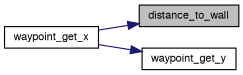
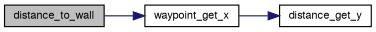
  digraph {
    rankdir=LR
    node [color=black fillcolor=white fontname=FreeSans fontsize=10 shape=record style=filled]
    edge [color=midnightblue fontname=FreeSans fontsize=10 labelfontname=FreeSans labelfontsize=10 style=solid]
    n1 [fillcolor=grey75 fontcolor=black height=0.2 label=distance_to_wall width=0.4]
    n2 [height=0.2 label=waypoint_get_x width=0.4]
-   n3 [height=0.2 label=waypoint_get_y width=0.4]
-   n2 -> n1
+   n3 [height=0.2 label=distance_get_y width=0.4]
+   n1 -> n2
    n2 -> n3
  }
